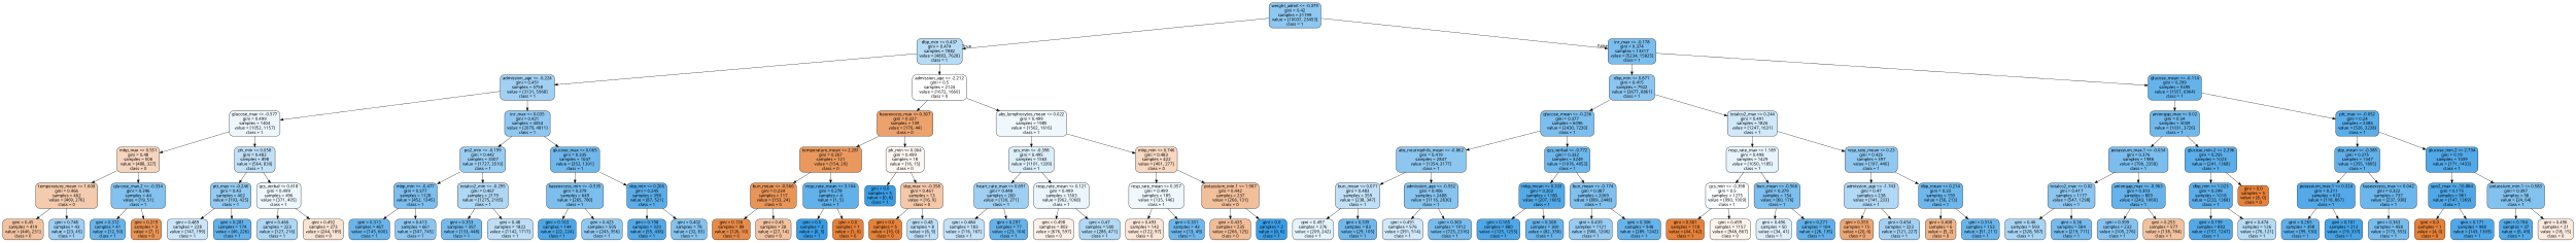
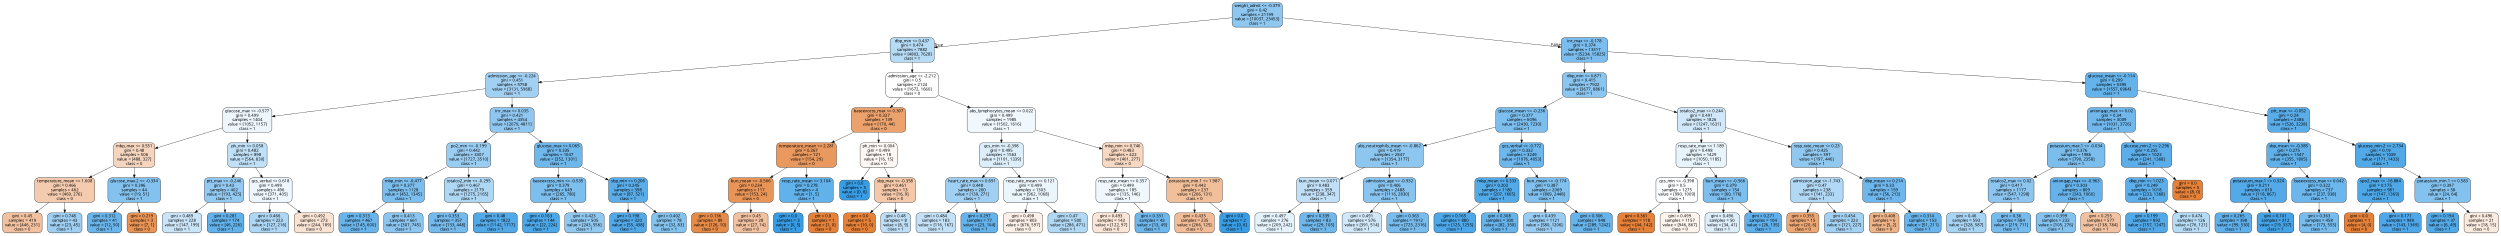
  digraph {
    fontname="Noto Sans"
    node [color=black fillcolor="#e58139" fontname="Noto Sans" shape=box style="filled, rounded"]
    edge [fontname="Noto Sans"]
    n1 [fillcolor="#8ec7f0" label="weight_admit <= -0.379\ngini = 0.42\nsamples = 21199\nvalue = [10037, 23453]\nclass = 1"]
    n2 [fillcolor="#b6dbf5" label="dbp_min <= 0.437\ngini = 0.474\nsamples = 7882\nvalue = [4803, 7628]\nclass = 1"]
    n3 [fillcolor="#7abdee" label="inr_max <= -0.178\ngini = 0.374\nsamples = 13317\nvalue = [5234, 15825]\nclass = 1"]
    n4 [fillcolor="#a1d0f3" label="admission_age <= -0.224\ngini = 0.451\nsamples = 5758\nvalue = [3131, 5968]\nclass = 1"]
    n5 [fillcolor="#fffefe" label="admission_age <= -2.212\ngini = 0.5\nsamples = 2124\nvalue = [1672, 1660]\nclass = 0"]
    n6 [fillcolor="#8bc6f0" label="dbp_min <= 0.871\ngini = 0.415\nsamples = 7922\nvalue = [3677, 8861]\nclass = 1"]
    n7 [fillcolor="#65b3eb" label="glucose_mean <= -0.114\ngini = 0.299\nsamples = 5395\nvalue = [1557, 6964]\nclass = 1"]
    n8 [fillcolor="#edf6fd" label="glucose_max <= -0.577\ngini = 0.499\nsamples = 1404\nvalue = [1052, 1157]\nclass = 1"]
    n9 [fillcolor="#8fc7f0" label="inr_max <= 0.035\ngini = 0.421\nsamples = 4354\nvalue = [2079, 4811]\nclass = 1"]
    n10 [fillcolor="#eca26c" label="baseexcess_max <= 0.307\ngini = 0.327\nsamples = 139\nvalue = [170, 44]\nclass = 0"]
    n11 [fillcolor="#f1f8fd" label="abs_lymphocytes_mean <= 0.022\ngini = 0.499\nsamples = 1985\nvalue = [1502, 1616]\nclass = 1"]
    n12 [fillcolor="#f6d5be" label="mbp_max <= 0.551\ngini = 0.48\nsamples = 506\nvalue = [488, 327]\nclass = 0"]
    n13 [fillcolor="#c0e0f7" label="ph_min <= 0.058\ngini = 0.482\nsamples = 898\nvalue = [564, 830]\nclass = 1"]
    n14 [fillcolor="#9acdf2" label="po2_min <= -0.199\ngini = 0.442\nsamples = 3307\nvalue = [1727, 3510]\nclass = 1"]
    n15 [fillcolor="#6fb8ec" label="glucose_max <= 0.065\ngini = 0.335\nsamples = 1047\nvalue = [352, 1301]\nclass = 1"]
    n16 [fillcolor="#f4cbae" label="temperature_mean <= 1.608\ngini = 0.466\nsamples = 462\nvalue = [469, 276]\nclass = 0"]
    n17 [fillcolor="#83c2ef" label="glucose_max.2 <= -0.334\ngini = 0.396\nsamples = 44\nvalue = [19, 51]\nclass = 1"]
    n18 [fillcolor="#93caf1" label="ptt_max <= -0.246\ngini = 0.43\nsamples = 402\nvalue = [193, 425]\nclass = 1"]
    n19 [fillcolor="#eef7fd" label="gcs_verbal <= 0.618\ngini = 0.499\nsamples = 496\nvalue = [371, 405]\nclass = 1"]
    n20 [fillcolor="#f2c2a0" label="gini = 0.45\nsamples = 419\nvalue = [446, 231]\nclass = 0"]
    n21 [fillcolor="#9ecff2" label="gini = 0.748\nsamples = 43\nvalue = [23, 45]\nclass = 1"]
    n22 [fillcolor="#69b5eb" label="gini = 0.312\nsamples = 41\nvalue = [12, 50]\nclass = 1"]
    n23 [fillcolor="#e99355" label="gini = 0.219\nsamples = 3\nvalue = [7, 1]\nclass = 0"]
    n24 [fillcolor="#cbe5f8" label="gini = 0.489\nsamples = 228\nvalue = [147, 199]\nclass = 1"]
    n25 [fillcolor="#61b1ea" label="gini = 0.281\nsamples = 174\nvalue = [46, 226]\nclass = 1"]
    n26 [fillcolor="#add7f4" label="gini = 0.466\nsamples = 223\nvalue = [127, 216]\nclass = 1"]
    n27 [fillcolor="#f9e3d2" label="gini = 0.492\nsamples = 273\nvalue = [244, 189]\nclass = 0"]
    n28 [fillcolor="#7cbeee" label="mbp_min <= -0.477\ngini = 0.377\nsamples = 1128\nvalue = [452, 1345]\nclass = 1"]
    n29 [fillcolor="#aed7f4" label="totalco2_min <= -0.295\ngini = 0.467\nsamples = 2179\nvalue = [1275, 2165]\nclass = 1"]
    n30 [fillcolor="#7cbeee" label="baseexcess_min <= -0.535\ngini = 0.379\nsamples = 649\nvalue = [265, 780]\nclass = 1"]
    n31 [fillcolor="#5aade9" label="sbp_min <= 0.206\ngini = 0.245\nsamples = 398\nvalue = [87, 521]\nclass = 1"]
    n32 [fillcolor="#69b5eb" label="gini = 0.313\nsamples = 467\nvalue = [145, 600]\nclass = 1"]
    n33 [fillcolor="#8bc5f0" label="gini = 0.413\nsamples = 661\nvalue = [307, 745]\nclass = 1"]
    n34 [fillcolor="#74baed" label="gini = 0.353\nsamples = 357\nvalue = [133, 448]\nclass = 1"]
-   n35 [fillcolor="#bddef6" label="gini = 0.48\nsamples = 1822\nvalue = [1142, 1717]\nclass = 1"]
+   n35 [fillcolor="#52a9e8" label="gini = 0.48\nsamples = 1822\nvalue = [1142, 1717]\nclass = 1"]
    n36 [fillcolor="#4ca7e8" label="gini = 0.163\nsamples = 144\nvalue = [22, 224]\nclass = 1"]
    n37 [fillcolor="#90c8f0" label="gini = 0.423\nsamples = 505\nvalue = [243, 556]\nclass = 1"]
    n38 [fillcolor="#52a9e8" label="gini = 0.198\nsamples = 320\nvalue = [55, 438]\nclass = 1"]
    n39 [fillcolor="#85c3ef" label="gini = 0.402\nsamples = 78\nvalue = [32, 83]\nclass = 1"]
    n40 [fillcolor="#ea995e" label="temperature_mean <= 2.281\ngini = 0.267\nsamples = 121\nvalue = [154, 29]\nclass = 0"]
    n41 [fillcolor="#fdf7f3" label="ph_min <= 0.004\ngini = 0.499\nsamples = 18\nvalue = [16, 15]\nclass = 0"]
    n42 [fillcolor="#dceefa" label="gcs_min <= -0.398\ngini = 0.495\nsamples = 1563\nvalue = [1101, 1339]\nclass = 1"]
    n43 [fillcolor="#f7d8c2" label="mbp_min <= 0.746\ngini = 0.483\nsamples = 422\nvalue = [401, 277]\nclass = 0"]
    n44 [fillcolor="#e99558" label="bun_mean <= -0.566\ngini = 0.234\nsamples = 117\nvalue = [153, 24]\nclass = 0"]
    n45 [fillcolor="#61b1ea" label="resp_rate_mean <= 3.104\ngini = 0.278\nsamples = 4\nvalue = [1, 5]\nclass = 1"]
    n46 [fillcolor="#399de5" label="gini = 0.0\nsamples = 5\nvalue = [0, 6]\nclass = 1"]
    n47 [fillcolor="#f4c8a8" label="sbp_max <= -0.358\ngini = 0.461\nsamples = 13\nvalue = [16, 9]\nclass = 0"]
    n48 [fillcolor="#e78b49" label="gini = 0.136\nsamples = 89\nvalue = [126, 10]\nclass = 0"]
    n49 [fillcolor="#f2c2a0" label="gini = 0.45\nsamples = 28\nvalue = [27, 14]\nclass = 0"]
    n50 [fillcolor="#399de5" label="gini = 0.0\nsamples = 3\nvalue = [0, 5]\nclass = 1"]
-   n51 [label="gini = 0.0\nsamples = 1\nvalue = [1, 0]\nclass = 0"]
+   n51 [label="ptt = 0.0\nsamples = 1\nvalue = [1, 0]\nclass = 0"]
    n52 [label="gini = 0.0\nsamples = 5\nvalue = [10, 0]\nclass = 0"]
    n53 [fillcolor="#bddef6" label="gini = 0.48\nsamples = 8\nvalue = [6, 9]\nclass = 1"]
    n54 [fillcolor="#9fcff2" label="heart_rate_max <= 0.691\ngini = 0.448\nsamples = 260\nvalue = [139, 271]\nclass = 1"]
    n55 [fillcolor="#ebf5fc" label="resp_rate_mean <= 0.121\ngini = 0.499\nsamples = 1303\nvalue = [962, 1068]\nclass = 1"]
    n56 [fillcolor="#f0f8fd" label="resp_rate_mean <= 0.357\ngini = 0.499\nsamples = 185\nvalue = [135, 146]\nclass = 1"]
    n57 [fillcolor="#f2bf9b" label="potassium_min.1 <= 1.987\ngini = 0.442\nsamples = 237\nvalue = [266, 131]\nclass = 0"]
    n58 [fillcolor="#c3e1f7" label="gini = 0.484\nsamples = 183\nvalue = [116, 167]\nclass = 1"]
    n59 [fillcolor="#65b3eb" label="gini = 0.297\nsamples = 77\nvalue = [23, 104]\nclass = 1"]
    n60 [fillcolor="#fcf0e8" label="gini = 0.498\nsamples = 803\nvalue = [676, 597]\nclass = 0"]
    n61 [fillcolor="#b1d9f5" label="gini = 0.47\nsamples = 500\nvalue = [286, 471]\nclass = 1"]
    n62 [fillcolor="#fae5d6" label="gini = 0.493\nsamples = 142\nvalue = [122, 97]\nclass = 0"]
    n63 [fillcolor="#6eb7ec" label="gini = 0.331\nsamples = 43\nvalue = [13, 49]\nclass = 1"]
    n64 [fillcolor="#f1bc96" label="gini = 0.435\nsamples = 235\nvalue = [266, 125]\nclass = 0"]
    n65 [fillcolor="#399de5" label="gini = 0.0\nsamples = 2\nvalue = [0, 6]\nclass = 1"]
    n66 [fillcolor="#7cbeee" label="glucose_mean <= -0.236\ngini = 0.377\nsamples = 6096\nvalue = [2430, 7230]\nclass = 1"]
    n67 [fillcolor="#d0e8f9" label="totalco2_max <= 0.244\ngini = 0.491\nsamples = 1826\nvalue = [1247, 1631]\nclass = 1"]
    n68 [fillcolor="#70b8ec" label="aniongap_max <= 0.02\ngini = 0.34\nsamples = 3009\nvalue = [1031, 3726]\nclass = 1"]
    n69 [fillcolor="#59ade9" label="ptt_max <= -0.052\ngini = 0.24\nsamples = 2386\nvalue = [526, 3238]\nclass = 1"]
    n70 [fillcolor="#8dc7f0" label="abs_neutrophils_mean <= -0.862\ngini = 0.419\nsamples = 2847\nvalue = [1354, 3177]\nclass = 1"]
    n71 [fillcolor="#6eb7ec" label="gcs_verbal <= -0.772\ngini = 0.332\nsamples = 3249\nvalue = [1076, 4053]\nclass = 1"]
    n72 [fillcolor="#e8f4fc" label="resp_rate_max <= 1.189\ngini = 0.498\nsamples = 1429\nvalue = [1050, 1185]\nclass = 1"]
    n73 [fillcolor="#90c8f0" label="resp_rate_mean <= 0.23\ngini = 0.425\nsamples = 397\nvalue = [197, 446]\nclass = 1"]
    n74 [fillcolor="#c1e0f7" label="bun_mean <= 0.071\ngini = 0.483\nsamples = 359\nvalue = [238, 347]\nclass = 1"]
    n75 [fillcolor="#87c4ef" label="admission_age <= -0.932\ngini = 0.406\nsamples = 2488\nvalue = [1116, 2830]\nclass = 1"]
    n76 [fillcolor="#53aae8" label="mbp_mean <= 0.333\ngini = 0.202\nsamples = 1180\nvalue = [207, 1605]\nclass = 1"]
    n77 [fillcolor="#7fc0ee" label="bun_mean <= -0.174\ngini = 0.387\nsamples = 2069\nvalue = [869, 2448]\nclass = 1"]
    n78 [fillcolor="#e4f2fb" label="gini = 0.497\nsamples = 276\nvalue = [209, 242]\nclass = 1"]
    n79 [fillcolor="#70b8ec" label="gini = 0.339\nsamples = 83\nvalue = [29, 105]\nclass = 1"]
    n80 [fillcolor="#d0e8f9" label="gini = 0.491\nsamples = 576\nvalue = [391, 514]\nclass = 1"]
    n81 [fillcolor="#77bced" label="gini = 0.363\nsamples = 1912\nvalue = [725, 2316]\nclass = 1"]
    n82 [fillcolor="#4da7e8" label="gini = 0.165\nsamples = 880\nvalue = [125, 1255]\nclass = 1"]
    n83 [fillcolor="#67b4eb" label="gini = 0.308\nsamples = 300\nvalue = [82, 350]\nclass = 1"]
    n84 [fillcolor="#98ccf2" label="gini = 0.439\nsamples = 1121\nvalue = [580, 1206]\nclass = 1"]
    n85 [fillcolor="#67b4eb" label="gini = 0.306\nsamples = 948\nvalue = [289, 1242]\nclass = 1"]
    n86 [fillcolor="#fbfdff" label="gcs_min <= -0.398\ngini = 0.5\nsamples = 1275\nvalue = [990, 1009]\nclass = 1"]
    n87 [fillcolor="#7cbeee" label="bun_mean <= -0.566\ngini = 0.379\nsamples = 154\nvalue = [60, 176]\nclass = 1"]
    n88 [fillcolor="#b1d8f5" label="admission_age <= -1.743\ngini = 0.47\nsamples = 238\nvalue = [141, 233]\nclass = 1"]
    n89 [fillcolor="#6db7ec" label="dbp_mean <= 0.214\ngini = 0.33\nsamples = 159\nvalue = [56, 213]\nclass = 1"]
    n90 [label="gini = 0.361\nsamples = 118\nvalue = [44, 142]\nclass = 1"]
    n91 [fillcolor="#fdf4ee" label="gini = 0.499\nsamples = 1157\nvalue = [946, 867]\nclass = 0"]
    n92 [fillcolor="#ddeefb" label="gini = 0.496\nsamples = 50\nvalue = [34, 41]\nclass = 1"]
    n93 [fillcolor="#5fb0ea" label="gini = 0.271\nsamples = 104\nvalue = [26, 135]\nclass = 1"]
    n94 [fillcolor="#eda774" label="gini = 0.355\nsamples = 15\nvalue = [20, 6]\nclass = 0"]
    n95 [fillcolor="#a3d1f3" label="gini = 0.454\nsamples = 223\nvalue = [121, 227]\nclass = 1"]
    n96 [fillcolor="#efb388" label="gini = 0.408\nsamples = 6\nvalue = [5, 2]\nclass = 0"]
    n97 [fillcolor="#69b5eb" label="gini = 0.314\nsamples = 153\nvalue = [51, 211]\nclass = 1"]
    n98 [fillcolor="#7bbeee" label="potassium_max.1 <= -0.034\ngini = 0.376\nsamples = 1986\nvalue = [790, 2358]\nclass = 1"]
    n99 [fillcolor="#5caeea" label="glucose_min.2 <= 2.296\ngini = 0.255\nsamples = 1023\nvalue = [241, 1368]\nclass = 1"]
    n100 [fillcolor="#60b0ea" label="sbp_mean <= -0.385\ngini = 0.275\nsamples = 1347\nvalue = [355, 1805]\nclass = 1"]
    n101 [fillcolor="#51a9e8" label="glucose_min.2 <= 2.734\ngini = 0.19\nsamples = 1039\nvalue = [171, 1433]\nclass = 1"]
    n102 [fillcolor="#8cc6f0" label="totalco2_max <= 0.02\ngini = 0.417\nsamples = 1177\nvalue = [547, 1298]\nclass = 1"]
    n103 [fillcolor="#66b3eb" label="aniongap_max <= -0.963\ngini = 0.303\nsamples = 809\nvalue = [243, 1060]\nclass = 1"]
    n104 [fillcolor="#5baee9" label="dbp_min <= 1.023\ngini = 0.249\nsamples = 1018\nvalue = [233, 1368]\nclass = 1"]
    n105 [label="gini = 0.0\nsamples = 5\nvalue = [8, 0]\nclass = 0"]
    n106 [fillcolor="#a8d4f4" label="gini = 0.46\nsamples = 593\nvalue = [328, 587]\nclass = 1"]
    n107 [fillcolor="#76bbed" label="gini = 0.36\nsamples = 584\nvalue = [219, 711]\nclass = 1"]
    n108 [fillcolor="#84c2ef" label="gini = 0.399\nsamples = 232\nvalue = [105, 276]\nclass = 1"]
    n109 [fillcolor="#f2c2a0" label="gini = 0.255\nsamples = 577\nvalue = [138, 784]\nclass = 1"]
    n110 [fillcolor="#52a9e8" label="gini = 0.199\nsamples = 892\nvalue = [157, 1247]\nclass = 1"]
    n111 [fillcolor="#b5dbf5" label="gini = 0.474\nsamples = 126\nvalue = [76, 121]\nclass = 1"]
    n112 [fillcolor="#54aae9" label="potassium_max.1 <= 0.324\ngini = 0.211\nsamples = 610\nvalue = [118, 867]\nclass = 1"]
    n113 [fillcolor="#6bb6ec" label="baseexcess_max <= 0.042\ngini = 0.322\nsamples = 737\nvalue = [237, 938]\nclass = 1"]
    n114 [fillcolor="#4ea8e8" label="spo2_max <= -16.884\ngini = 0.175\nsamples = 981\nvalue = [147, 1369]\nclass = 1"]
    n115 [fillcolor="#83c2ef" label="potassium_min.1 <= 0.583\ngini = 0.397\nsamples = 58\nvalue = [24, 64]\nclass = 1"]
    n116 [fillcolor="#5eafea" label="gini = 0.265\nsamples = 398\nvalue = [99, 530]\nclass = 1"]
    n117 [fillcolor="#44a3e6" label="gini = 0.101\nsamples = 212\nvalue = [19, 337]\nclass = 1"]
    n118 [fillcolor="#77bced" label="gini = 0.363\nsamples = 458\nvalue = [173, 553]\nclass = 1"]
    n119 [label="gini = 0.0\nsamples = 1\nvalue = [4, 0]\nclass = 0"]
    n120 [fillcolor="#4ea7e8" label="gini = 0.171\nsamples = 980\nvalue = [143, 1369]\nclass = 1"]
    n121 [fillcolor="#51a9e8" label="gini = 0.194\nsamples = 37\nvalue = [6, 49]\nclass = 1"]
    n122 [fillcolor="#fbeade" label="gini = 0.496\nsamples = 21\nvalue = [18, 15]\nclass = 0"]
    n1 -> n2 [headlabel=True labelangle=45 labeldistance=2.5]
    n1 -> n3 [headlabel=False labelangle=-45 labeldistance=2.5]
    n2 -> n4
    n2 -> n5
    n3 -> n6
    n3 -> n7
    n4 -> n8
    n4 -> n9
    n5 -> n10
    n5 -> n11
    n6 -> n66
    n6 -> n67
    n7 -> n68
    n7 -> n69
    n8 -> n12
    n8 -> n13
    n9 -> n14
    n9 -> n15
    n10 -> n40
    n10 -> n41
    n11 -> n42
    n11 -> n43
    n12 -> n16
    n12 -> n17
    n13 -> n18
    n13 -> n19
    n14 -> n28
    n14 -> n29
    n15 -> n30
    n15 -> n31
    n16 -> n20
    n16 -> n21
    n17 -> n22
    n17 -> n23
    n18 -> n24
    n18 -> n25
    n19 -> n26
    n19 -> n27
    n28 -> n32
    n28 -> n33
    n29 -> n34
    n29 -> n35
    n30 -> n36
    n30 -> n37
    n31 -> n38
    n31 -> n39
    n40 -> n44
    n40 -> n45
    n41 -> n46
    n41 -> n47
    n42 -> n54
    n42 -> n55
    n43 -> n56
    n43 -> n57
    n44 -> n48
    n44 -> n49
    n45 -> n50
    n45 -> n51
    n47 -> n52
    n47 -> n53
    n54 -> n58
    n54 -> n59
    n55 -> n60
    n55 -> n61
    n56 -> n62
    n56 -> n63
    n57 -> n64
    n57 -> n65
    n66 -> n70
    n66 -> n71
    n67 -> n72
    n67 -> n73
    n68 -> n98
    n68 -> n99
    n69 -> n100
    n69 -> n101
    n70 -> n74
    n70 -> n75
    n71 -> n76
    n71 -> n77
    n72 -> n86
    n72 -> n87
    n73 -> n88
    n73 -> n89
    n74 -> n78
    n74 -> n79
    n75 -> n80
    n75 -> n81
    n76 -> n82
    n76 -> n83
    n77 -> n84
    n77 -> n85
    n86 -> n90
    n86 -> n91
    n87 -> n92
    n87 -> n93
    n88 -> n94
    n88 -> n95
    n89 -> n96
    n89 -> n97
    n98 -> n102
    n98 -> n103
    n99 -> n104
    n99 -> n105
    n100 -> n112
    n100 -> n113
    n101 -> n114
    n101 -> n115
    n102 -> n106
    n102 -> n107
    n103 -> n108
    n103 -> n109
    n104 -> n110
    n104 -> n111
    n112 -> n116
    n112 -> n117
    n113 -> n118
    n114 -> n119
    n114 -> n120
    n115 -> n121
    n115 -> n122
  }
